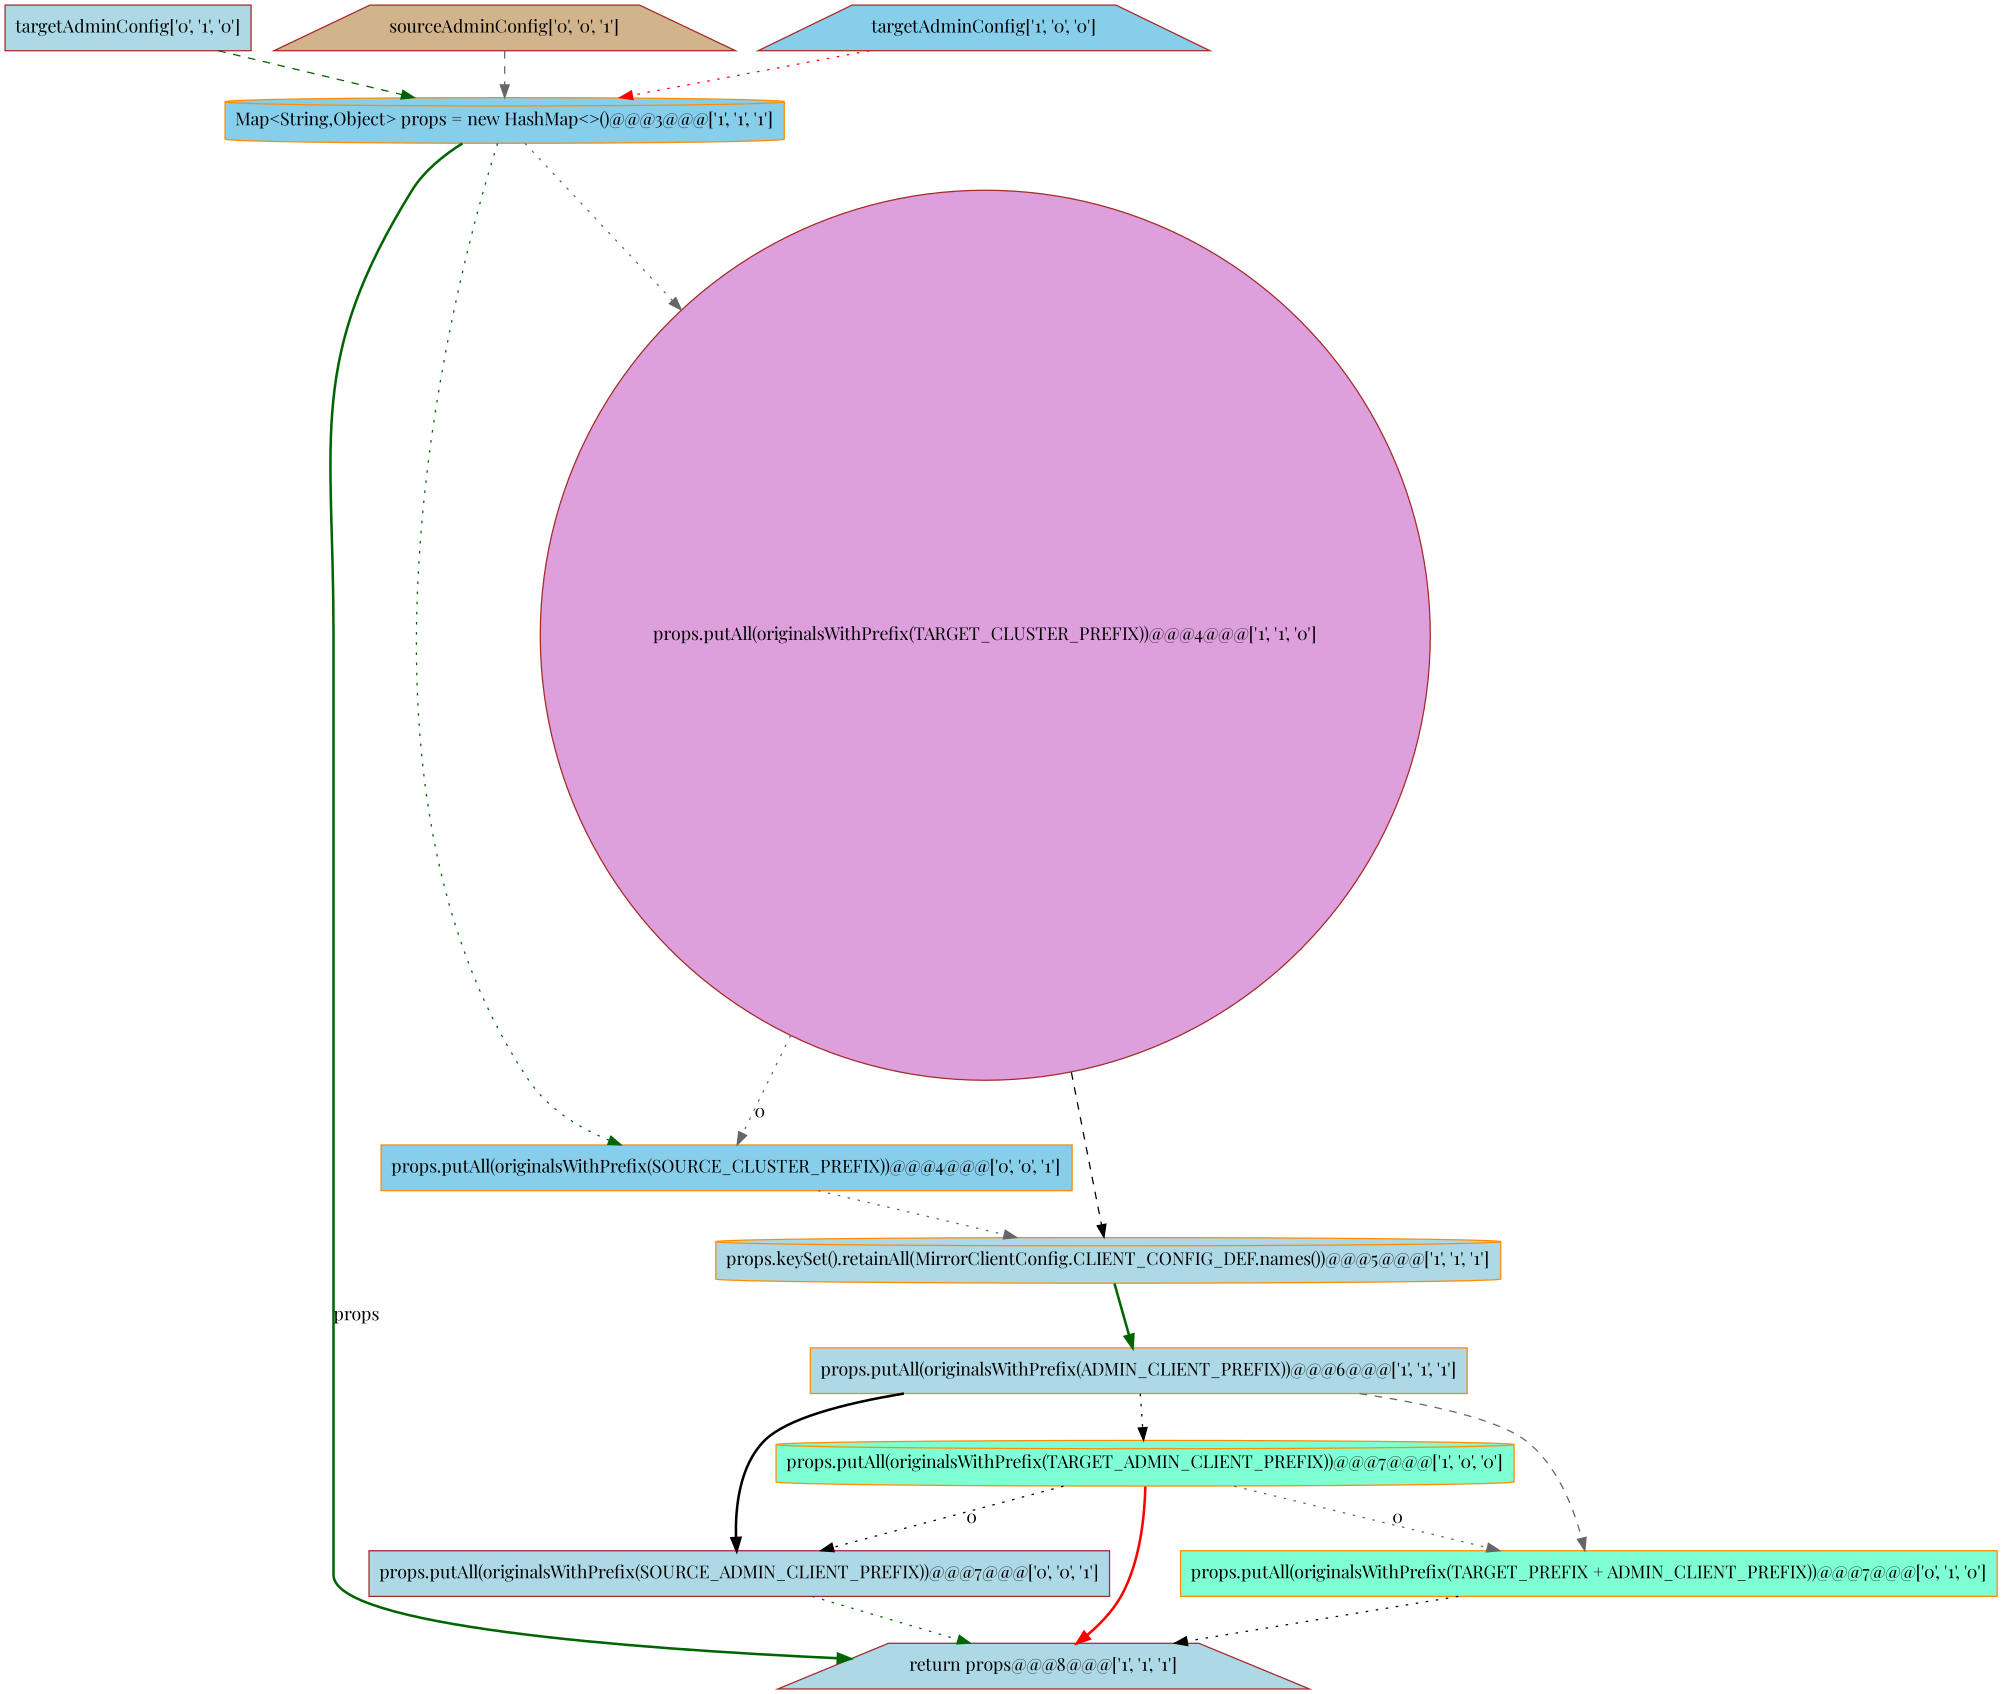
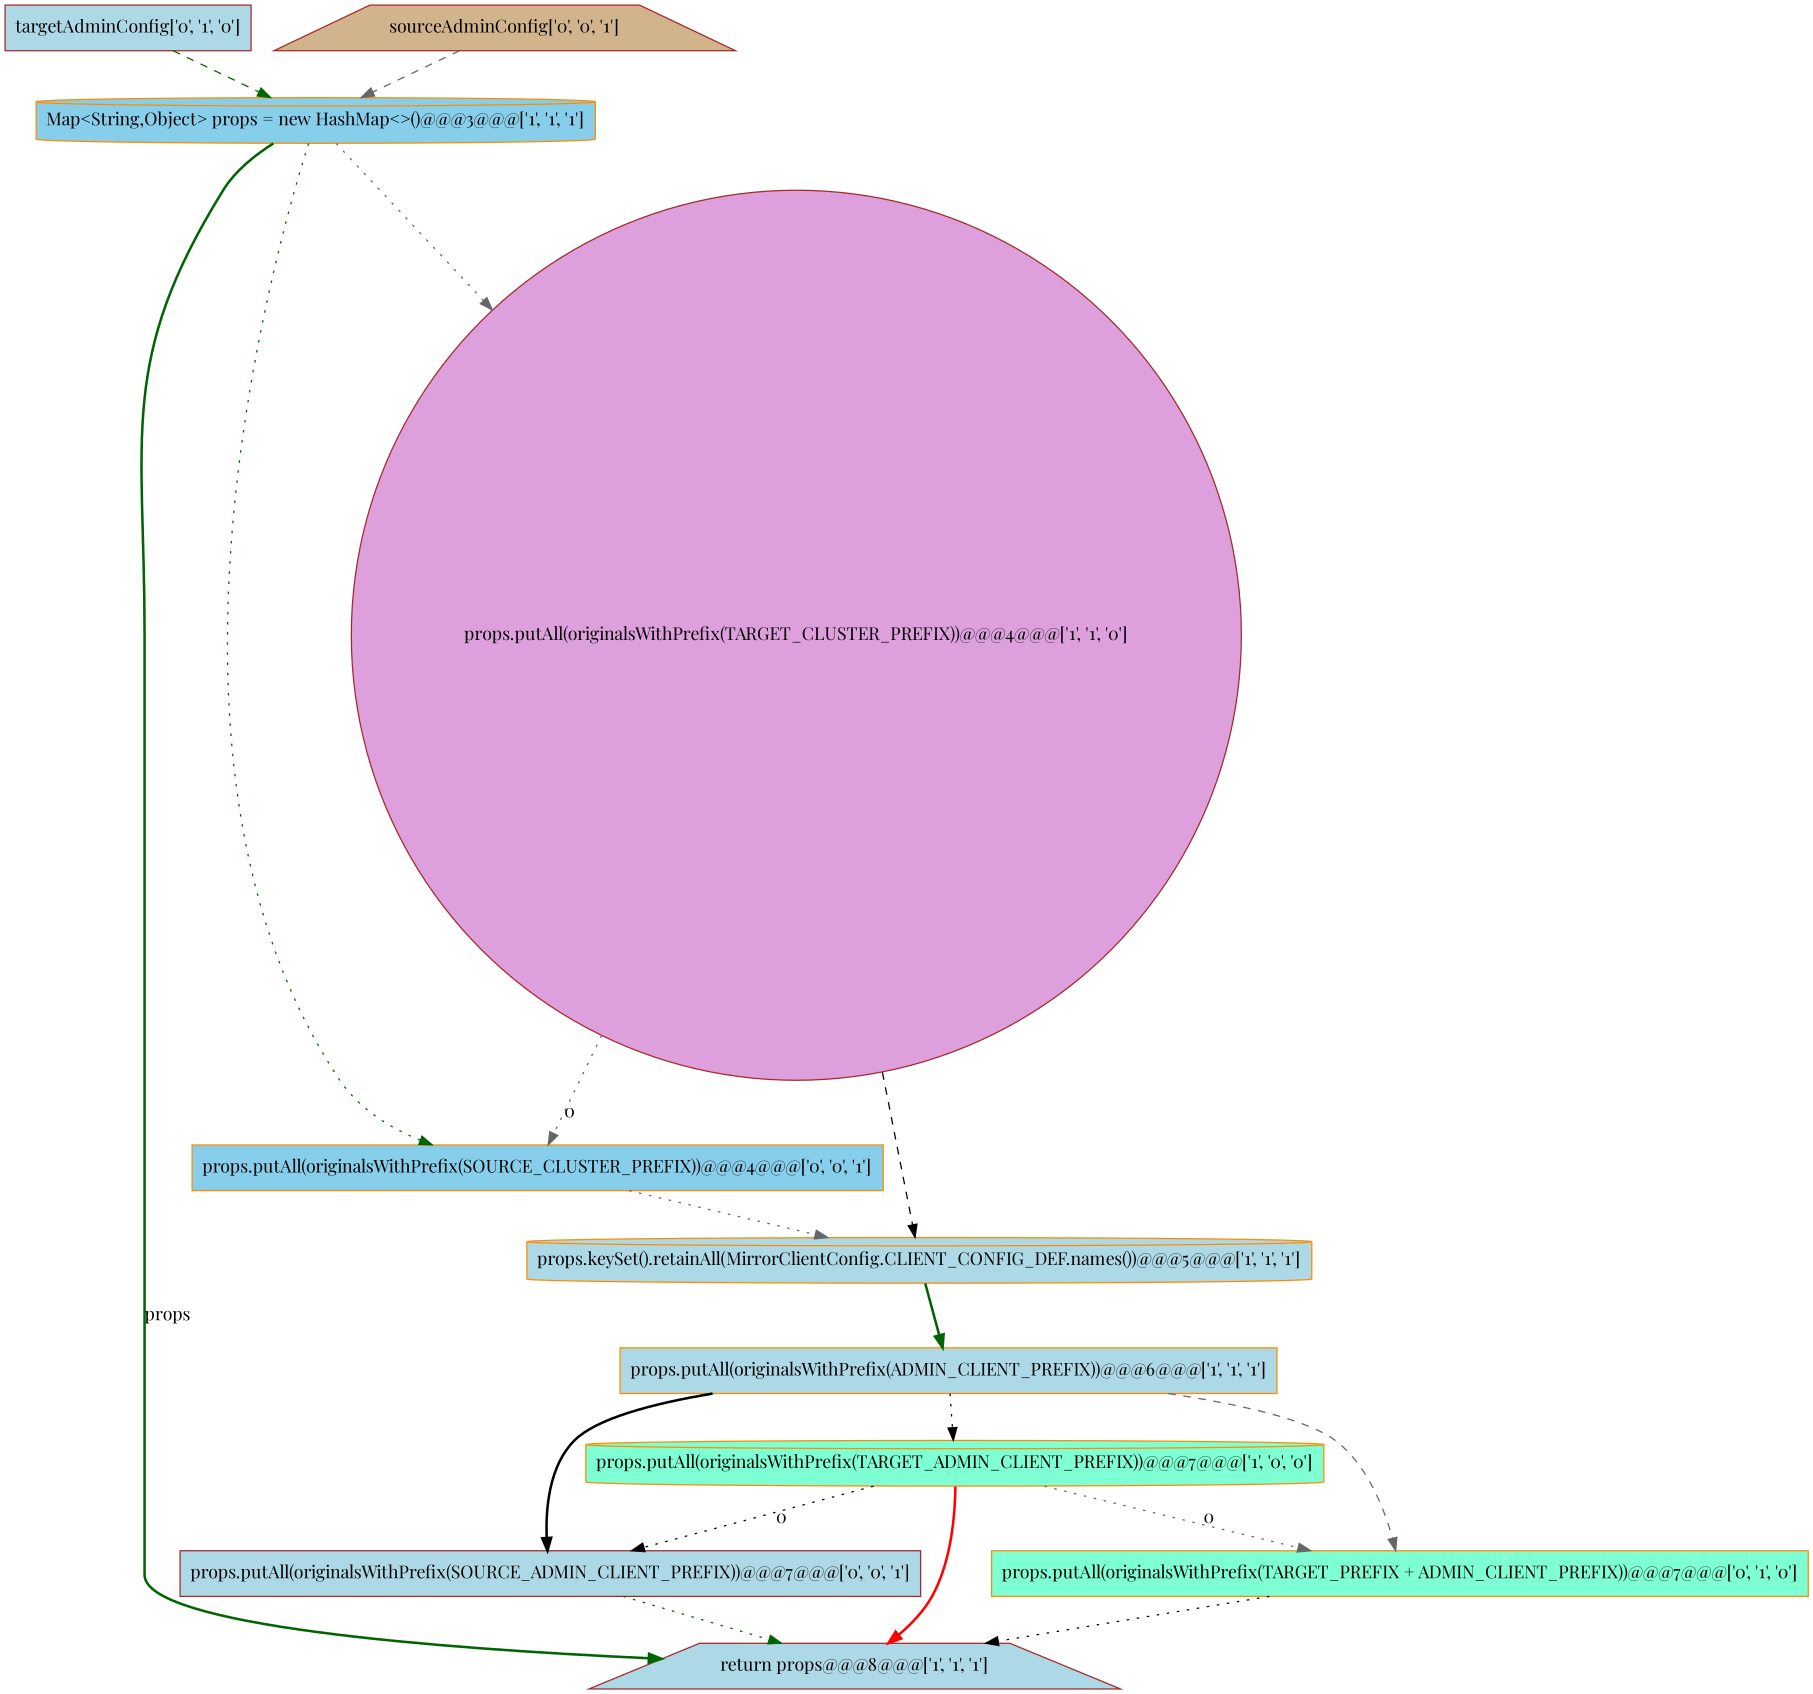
  digraph {
    fontname="Playfair Display"
    node [color=brown fillcolor=lightblue fontname="Playfair Display" shape=box style=filled]
    edge [color=gray40 fontname="Playfair Display" style=dotted]
    n1 [label="props.putAll(originalsWithPrefix(SOURCE_ADMIN_CLIENT_PREFIX))@@@7@@@['0', '0', '1']"]
    n2 [label="return props@@@8@@@['1', '1', '1']" shape=trapezium]
    n3 [label="targetAdminConfig['0', '1', '0']"]
    n4 [color=darkorange fillcolor=skyblue label="Map<String,Object> props = new HashMap<>()@@@3@@@['1', '1', '1']" shape=cylinder]
    n5 [color=darkorange fillcolor=skyblue label="props.putAll(originalsWithPrefix(SOURCE_CLUSTER_PREFIX))@@@4@@@['0', '0', '1']"]
    n6 [fillcolor=plum label="props.putAll(originalsWithPrefix(TARGET_CLUSTER_PREFIX))@@@4@@@['1', '1', '0']" shape=circle]
    n7 [color=darkorange label="props.keySet().retainAll(MirrorClientConfig.CLIENT_CONFIG_DEF.names())@@@5@@@['1', '1', '1']" shape=cylinder]
    n8 [color=darkorange label="props.putAll(originalsWithPrefix(ADMIN_CLIENT_PREFIX))@@@6@@@['1', '1', '1']"]
    n9 [color=darkorange fillcolor=aquamarine label="props.putAll(originalsWithPrefix(TARGET_ADMIN_CLIENT_PREFIX))@@@7@@@['1', '0', '0']" shape=cylinder]
    n10 [color=darkorange fillcolor=aquamarine label="props.putAll(originalsWithPrefix(TARGET_PREFIX + ADMIN_CLIENT_PREFIX))@@@7@@@['0', '1', '0']"]
    n11 [fillcolor=tan label="sourceAdminConfig['0', '0', '1']" shape=trapezium]
-   n12 [fillcolor=skyblue label="targetAdminConfig['1', '0', '0']" shape=trapezium]
    n1 -> n2 [color=darkgreen]
    n3 -> n4 [color=darkgreen style=dashed]
    n4 -> n2 [color=darkgreen label=props style=bold]
    n4 -> n5 [color=darkgreen]
    n4 -> n6
    n5 -> n7
    n6 -> n5 [label=0]
    n6 -> n7 [color=black style=dashed]
    n7 -> n8 [color=darkgreen style=bold]
    n8 -> n1 [color=black style=bold]
    n8 -> n9 [color=black]
    n8 -> n10 [style=dashed]
    n9 -> n1 [color=black label=0]
    n9 -> n2 [color=red style=bold]
    n9 -> n10 [label=0]
    n10 -> n2 [color=black]
    n11 -> n4 [style=dashed]
-   n12 -> n4 [color=red]
  }
